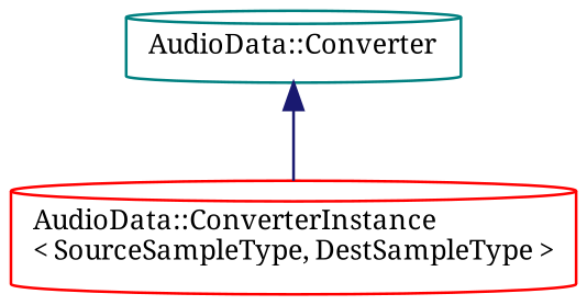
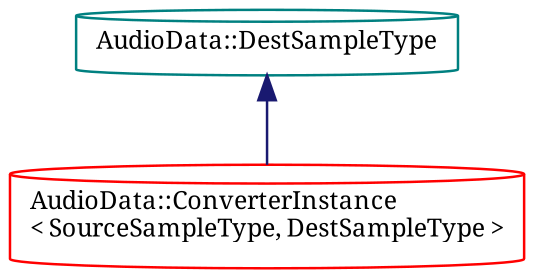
  digraph {
    fontname="Noto Serif"
    node [fillcolor=white fontname="Noto Serif" fontsize=10 shape=cylinder style=filled]
-   n1 [color=teal fontcolor=black height=0.2 label="AudioData::Converter" width=0.4]
+   n1 [color=teal fontcolor=black height=0.2 label="AudioData::DestSampleType" width=0.4]
    n2 [color=red height=0.2 label="AudioData::ConverterInstance\l\< SourceSampleType, DestSampleType \>" width=0.4]
    n1 -> n2 [color=midnightblue dir=back fontname="Noto Serif" fontsize=10 labelfontname=Helvetica labelfontsize=10 style=solid]
  }
